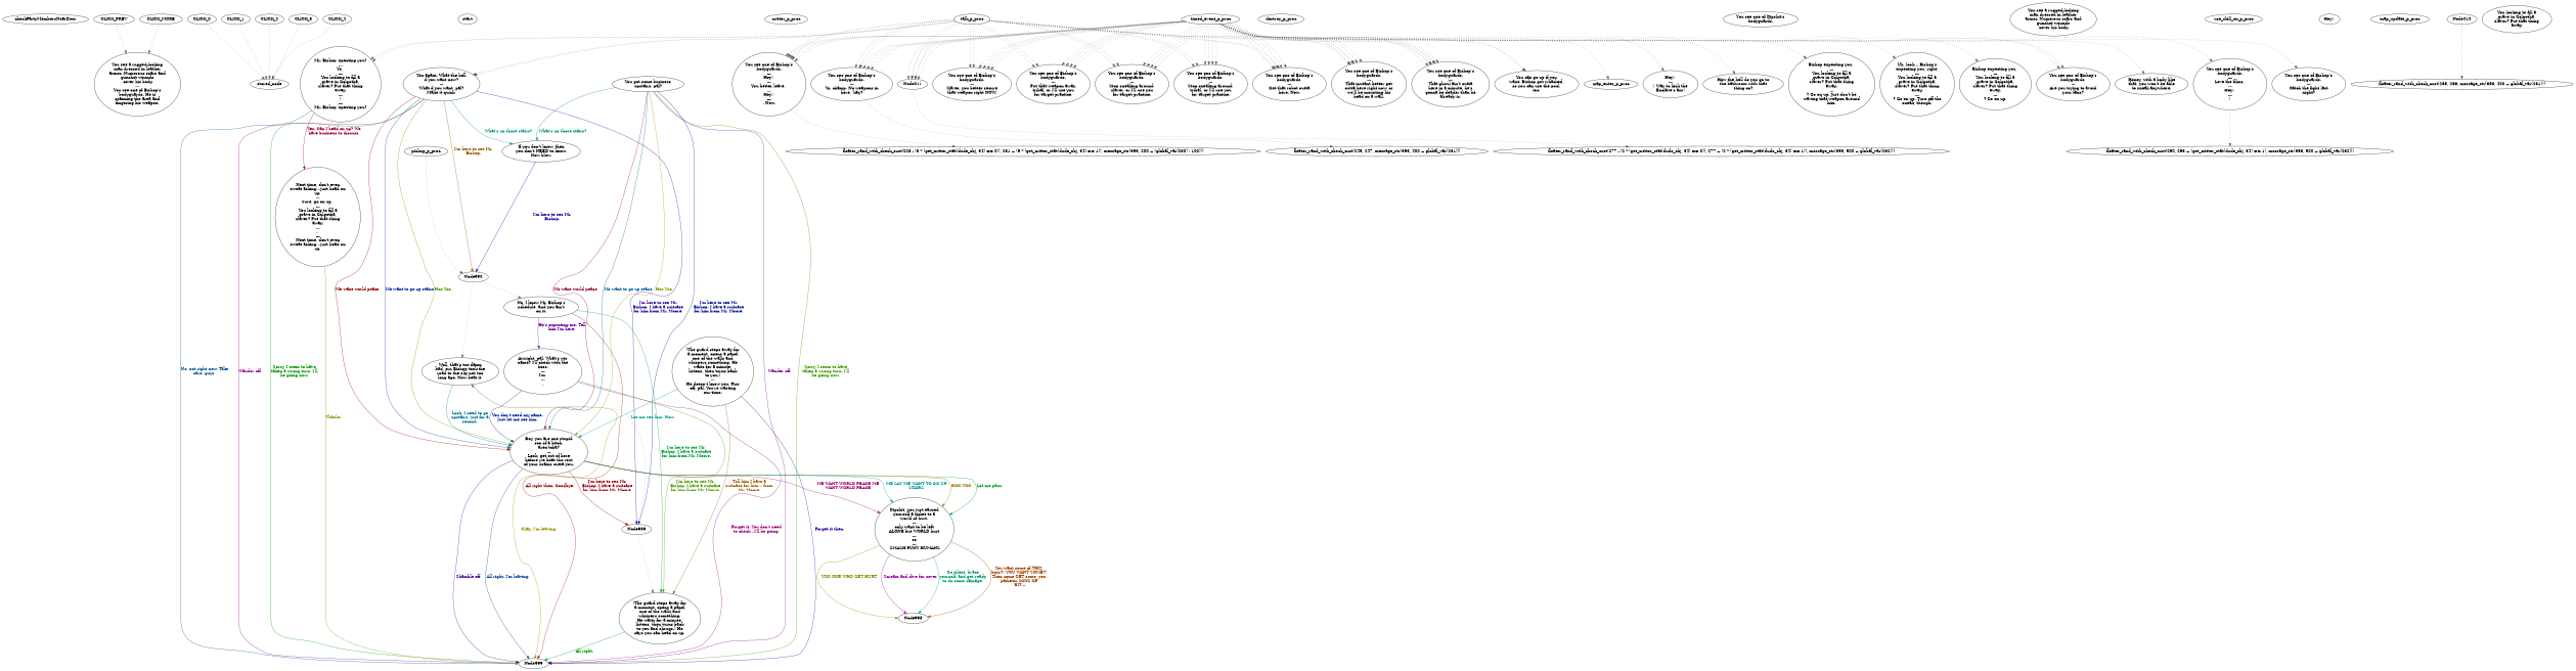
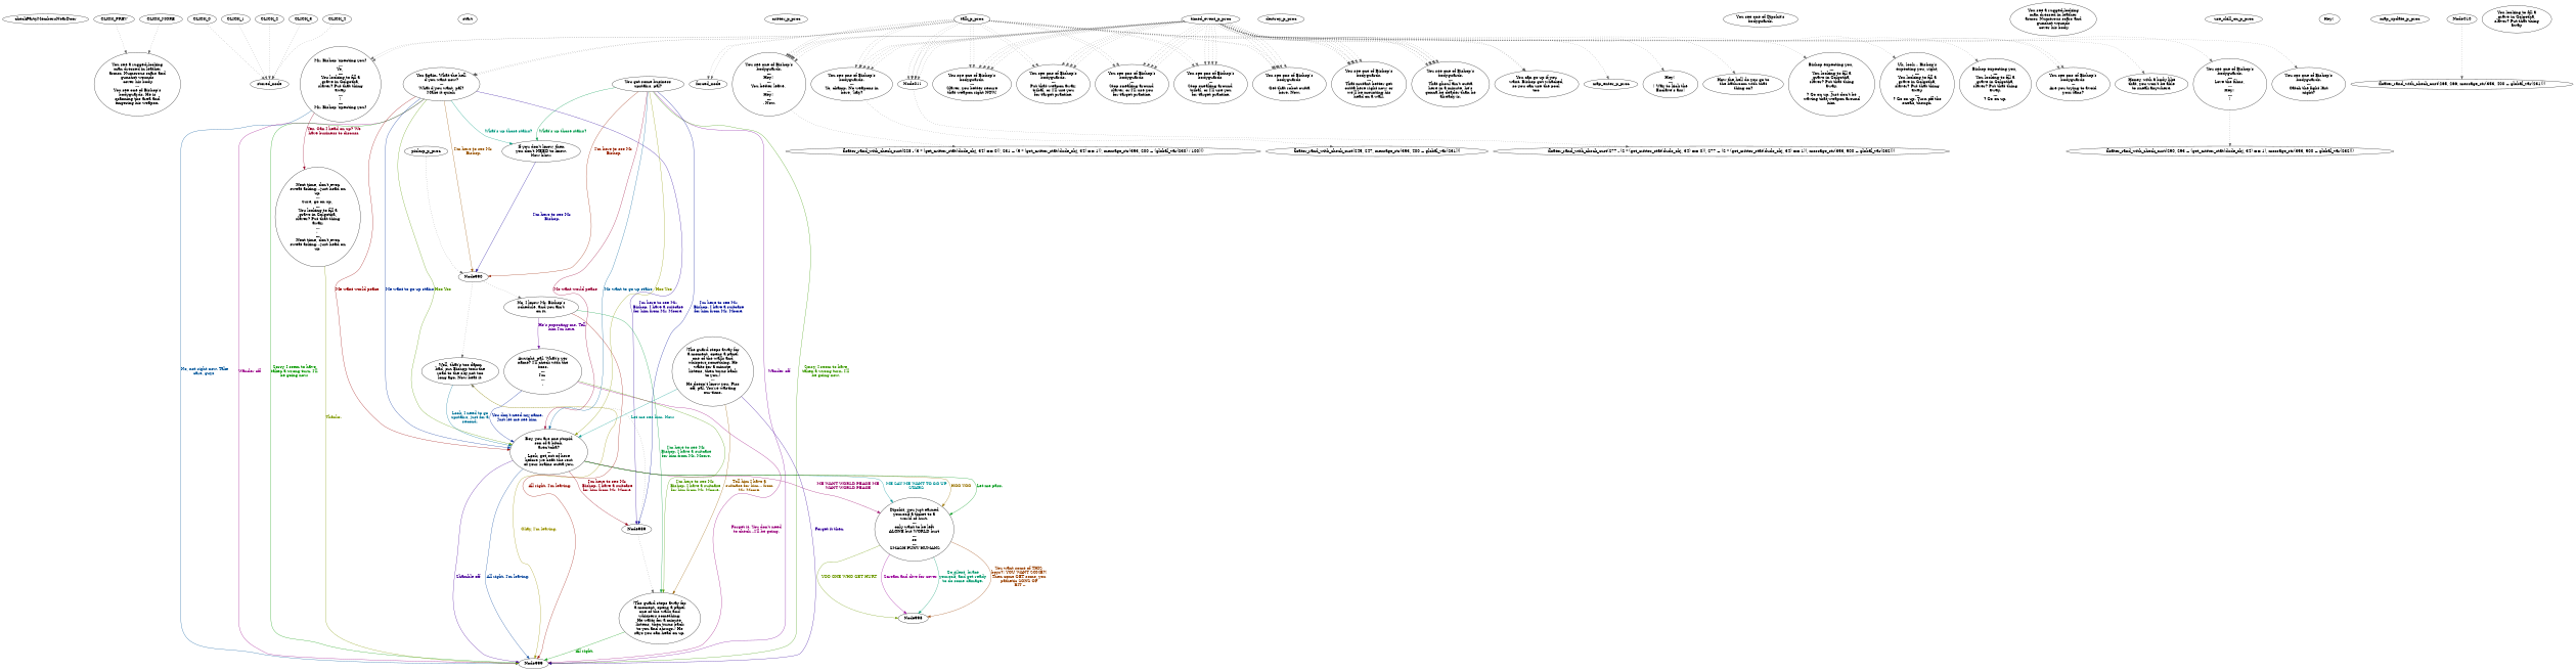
  digraph {
    node [color="#000000" fillcolor="#FFFFFF" style=filled]
    edge [color="#555555" style=dotted]
    checkPartyMembersNearDoor
    n2 [label="You see a rugged-looking\nman dressed in leather\narmor. Numerous scars and\ngunshot wounds\n cover his body.\n---\nYou see one of Bishop's\nbodyguards. He is\nscanning the area and\nfingering his weapon."]
    CLICK_PREV
    stored_node [color="" fillcolor="" style=""]
    CLICK_0
    CLICK_1
    CLICK_2
    CLICK_3
    CLICK_4
    CLICK_MORE
    start
    critter_p_proc
    pickup_p_proc
    Node990
+   forced_node [color="" fillcolor="" style=""]
    talk_p_proc
    n17 [label="You see one of Bishop's\nbodyguards.\n---\nHey! \n---\nYou better leave, \n---\nHey! \n---\n. Now."]
    n18 [label="You see one of Bishop's\nbodyguards.\n---\nYo, champ. No weapons in\nhere, 'kay?"]
    Node011
    n20 [label="You see one of Bishop's\nbodyguards.\n---\nSlaver, you better secure\nthat weapon right NOW."]
    n21 [label="You see one of Bishop's\nbodyguards.\n---\nPut that weapon away,\ntribal, or I'll use you\nfor target practice."]
    n22 [label="You see one of Bishop's\nbodyguards.\n---\nStop sneaking around,\nslaver, or I'll use you\nfor target practice."]
    n23 [label="You see one of Bishop's\nbodyguards.\n---\nStop sneaking around,\ntribal, or I'll use you\nfor target practice."]
    n24 [label="You see one of Bishop's\nbodyguards.\n---\nGet that robot outta\nhere. Now."]
    n25 [label="You see one of Bishop's\nbodyguards.\n---\nThat mutant better get\noutta here right now, or\nwe'll be mounting his\nhead on a wall."]
    n26 [label="You see one of Bishop's\nbodyguards.\n---\nThat ghoul ain't outta\nhere in a minute, he's\ngonna be deader than he\nalready is."]
    n27 [label="You can go up if you\nwant. Bishop got whacked,\nso you can use the pool,\ntoo."]
    n28 [label="Mr. Bishop 'xpecting you?\n---\nYo, \n---\nYou looking to fill a\ngrave in Golgotha,\nslaver? Put that thing\naway.\n---\n! \n---\nMr. Bishop 'xpecting you?"]
    n29 [label="You again. What the hell\nd'you want now?\n---\nWhat d'you want, pal?\nMake it quick."]
    "floater_rand_with_check_cust(228 - (3 * (get_critter_stat(dude_obj, 34) == 0)), 231 + (5 * (get_critter_stat(dude_obj, 34) == 1)), message_str(353, 200 + (global_var(230) / 100)))" [color="" fillcolor="" style=""]
    "floater_rand_with_check_cust(245, 247, message_str(353, 400 + global_var(231)))" [color="" fillcolor="" style=""]
    "floater_rand_with_check_cust(277 - (2 * (get_critter_stat(dude_obj, 34) == 0)), 277 + (2 * (get_critter_stat(dude_obj, 34) == 1)), message_str(353, 500 + global_var(232)))" [color="" fillcolor="" style=""]
    Node999
    n34 [label="Next time, don't even\nsweat asking…just head on\nup.\n---\nSure, go on up, \n---\nYou looking to fill a\ngrave in Golgotha,\nslaver? Put that thing\naway.\n---\n. \n---\nNext time, don't even\nsweat asking…just head on\nup."]
    n35 [label="Boy, you are one stupid\nson of a bitch,\naren'tcha?\n---\nLook, get out of here\nbefore we beat the rest\nof your brains outta you."]
    n36 [label="If you don't know, then\nyou don't NEED to know.\nNow blow."]
    Node989
    n38 [label="Dipshit, you just earned\nyourself a ticket to a\nworld of hurt.\n---\nonly want to be left\nALONE but WORLD hurt\n---\n so \n---\n SMASH PUNY HUMANS"]
    n39 [label="Well, that's too damn\nbad, cuz Bishop took the\nroad to the sky not too\nlong ago. Now beat it."]
    n40 [label="No, I know Mr. Bishop's\nschedule, and you ain't\non it."]
    n41 [label="(The guard steps away for\na moment, opens a panel\none of the walls and\nwhispers something.\nHe waits for a minute,\nlistens, then turns back\nto you and shrugs.) He\nsays you can head on up."]
    destroy_p_proc
    n43 [label="You see one of Dipshit's\nbodyguards."]
    n44 [label="You see a rugged-looking\nman dressed in leather\narmor. Numerous scars and\ngunshot wounds\n cover his body."]
    use_skill_on_p_proc
    n46 [label="Hey! "]
    map_update_p_proc
    timed_event_p_proc
    map_enter_p_proc
    n50 [label="Hey! \n---\n! Way to kick the\nEnclave's ass!"]
    n51 [label="How the hell do you go to\nthe bathroom with that\nthing on?"]
    n52 [label="Bishop expecting you, \n---\nYou looking to fill a\ngrave in Golgotha,\nslaver? Put that thing\naway.\n---\n? Go on up. Just don't be\nwaving that weapon around\nhim."]
    n53 [label="Uh, look… Bishop's\nexpecting you, right,\n---\nYou looking to fill a\ngrave in Golgotha,\nslaver? Put that thing\naway.\n---\n? Go on up. Turn off the\nsneak, though."]
    n54 [label="Bishop expecting you, \n---\nYou looking to fill a\ngrave in Golgotha,\nslaver? Put that thing\naway.\n---\n? Go on up."]
    n55 [label="You see one of Bishop's\nbodyguards.\n---\nAre you trying to avoid\nyour fans?"]
    n56 [label="Honey, with a body like\nthat, you won't be able\nto sneak anywhere."]
    n57 [label="You see one of Bishop's\nbodyguards.\n---\nLove the films, \n---\nHey! \n---\n!"]
    n58 [label="You see one of Bishop's\nbodyguards.\n---\nCatch the fight last\nnight?"]
    "floater_rand_with_check_cust(265, 266, message_str(353, 400 + global_var(231)))" [color="" fillcolor="" style=""]
    Node010
    "floater_rand_with_check_cust(290, 293 + (get_critter_stat(dude_obj, 34) == 1), message_str(353, 500 + global_var(232)))" [color="" fillcolor="" style=""]
    Node998
    n63 [label="Awright, pal. What's yer\nname? I'll check with the\nboss.\n---\nI'm \n---\n."]
    n64 [label="You got some business\nupstairs, pal?"]
    n65 [label="(The guard steps away for\na moment, opens a panel\none of the walls and\nwhispers something. He\nwaits for a minute,\nlistens, then turns back\nto you.)\n---\nHe doesn't know you. Piss\noff, pal. You're wasting\nour time."]
    n66 [label="You looking to fill a\ngrave in Golgotha,\nslaver? Put that thing\naway."]
    CLICK_PREV -> n2
    CLICK_0 -> stored_node
    CLICK_1 -> stored_node
    CLICK_2 -> stored_node
    CLICK_3 -> stored_node
    CLICK_4 -> stored_node
    CLICK_MORE -> n2
    pickup_p_proc -> Node990
    Node990 -> n39
    Node990 -> n40
+   talk_p_proc -> forced_node
+   talk_p_proc -> forced_node
    talk_p_proc -> n17
    talk_p_proc -> n17
    talk_p_proc -> n18
    talk_p_proc -> n18
    talk_p_proc -> Node011
    talk_p_proc -> Node011
    talk_p_proc -> n20
    talk_p_proc -> n20
    talk_p_proc -> n21
    talk_p_proc -> n21
    talk_p_proc -> n22
    talk_p_proc -> n22
    talk_p_proc -> n23
    talk_p_proc -> n23
    talk_p_proc -> n24
    talk_p_proc -> n24
    talk_p_proc -> n25
    talk_p_proc -> n25
    talk_p_proc -> n26
    talk_p_proc -> n26
    talk_p_proc -> n27
    talk_p_proc -> n28
    talk_p_proc -> n28
    talk_p_proc -> n29
    talk_p_proc -> n29
    n17 -> "floater_rand_with_check_cust(228 - (3 * (get_critter_stat(dude_obj, 34) == 0)), 231 + (5 * (get_critter_stat(dude_obj, 34) == 1)), message_str(353, 200 + (global_var(230) / 100)))"
    n18 -> "floater_rand_with_check_cust(245, 247, message_str(353, 400 + global_var(231)))"
    Node011 -> "floater_rand_with_check_cust(277 - (2 * (get_critter_stat(dude_obj, 34) == 0)), 277 + (2 * (get_critter_stat(dude_obj, 34) == 1)), message_str(353, 500 + global_var(232)))"
    n28 -> Node999 [color="#005499" fontcolor="#005499" label="No, not right now. Take\ncare, guys." style=""]
    n28 -> n34 [color="#990027" fontcolor="#990027" label="Yes. Can I head on up? We\nhave business to discuss." style=""]
    n29 -> Node990 [color="#995300" fontcolor="#995300" label="I'm here to see Mr.\nBishop." style=""]
    n29 -> Node999 [color="#990086" fontcolor="#990086" label="Wander off" style=""]
    n29 -> Node999 [color="#069900" fontcolor="#069900" label="Sorry, I seem to have\ntaken a wrong turn. I'll\nbe going now." style=""]
    n29 -> n35 [color="#990000" fontcolor="#990000" label="Me want world peace" style=""]
    n29 -> n35 [color="#002D99" fontcolor="#002D99" label="Me want to go up stairs" style=""]
    n29 -> n35 [color="#599900" fontcolor="#599900" label="Hoo Yoo" style=""]
    n29 -> n36 [color="#00997F" fontcolor="#00997F" label="What's up those stairs?" style=""]
    n29 -> Node989 [color="#260099" fontcolor="#260099" label="I'm here to see Mr.\nBishop. I have a suitcase\nfor him from Mr. Moore." style=""]
    n34 -> Node999 [color="#809900" fontcolor="#809900" label="Thanks." style=""]
    n35 -> Node999 [color="#460099" fontcolor="#460099" label="Shamble off" style=""]
    n35 -> Node999 [color="#004099" fontcolor="#004099" label="All right. I'm leaving." style=""]
    n35 -> Node989 [color="#990013" fontcolor="#990013" label="I'm here to see Mr.\nBishop. I have a suitcase\nfor him from Mr. Moore." style=""]
    n35 -> n38 [color="#990066" fontcolor="#990066" label="ME WANT WORLD PEACE ME\nWANT WORLD PEACE" style=""]
    n35 -> n38 [color="#009399" fontcolor="#009399" label="ME SAY ME WANT TO GO UP\nSTAIRS" style=""]
    n35 -> n38 [color="#997200" fontcolor="#997200" label="HOO YOO" style=""]
    n35 -> n38 [color="#009919" fontcolor="#009919" label="Let me pass." style=""]
    n36 -> Node990 [color="#130099" fontcolor="#130099" label="I'm here to see Mr.\nBishop." style=""]
    Node989 -> n39
    Node989 -> n41
    n38 -> Node998 [color="#6D9900" fontcolor="#6D9900" label="YOO ONE WHO GET HURT" style=""]
    n38 -> Node998 [color="#990099" fontcolor="#990099" label="Scream and dive for cover" style=""]
    n38 -> Node998 [color="#00996C" fontcolor="#00996C" label="Go silent, brace\nyourself, and get ready\nto do some damage." style=""]
    n38 -> Node998 [color="#993F00" fontcolor="#993F00" label="You want some of THIS,\nboys?! YOU WANT SOME?!\nThen come GET some, you\npathetic SONS OF\n BIT --" style=""]
    n39 -> Node999 [color="#999200" fontcolor="#999200" label="Okay, I'm leaving." style=""]
    n39 -> n35 [color="#007399" fontcolor="#007399" label="Look, I need to go\nupstairs, just for a\nsecond." style=""]
-   n40 -> Node999 [color="#990C00" fontcolor="#990C00" label="All right then. Goodbye." style=""]
+   n40 -> Node999 [color="#990C00" fontcolor="#990C00" label="All right. I'm leaving." style=""]
    n40 -> n41 [color="#009939" fontcolor="#009939" label="I'm here to see Mr.\nBishop. I have a suitcase\nfor him from Mr. Moore." style=""]
    n40 -> n63 [color="#650099" fontcolor="#650099" label="He's expecting me. Tell\nhim I'm here." style=""]
    n41 -> Node999 [color="#009906" fontcolor="#009906" label="All right." style=""]
    timed_event_p_proc -> n17
    timed_event_p_proc -> n17
    timed_event_p_proc -> n17
    timed_event_p_proc -> n17
    timed_event_p_proc -> n18
    timed_event_p_proc -> n18
    timed_event_p_proc -> n18
    timed_event_p_proc -> n18
    timed_event_p_proc -> Node011
    timed_event_p_proc -> Node011
    timed_event_p_proc -> Node011
    timed_event_p_proc -> Node011
    timed_event_p_proc -> n20
    timed_event_p_proc -> n20
    timed_event_p_proc -> n20
    timed_event_p_proc -> n20
    timed_event_p_proc -> n21
    timed_event_p_proc -> n21
    timed_event_p_proc -> n21
    timed_event_p_proc -> n21
    timed_event_p_proc -> n22
    timed_event_p_proc -> n22
    timed_event_p_proc -> n22
    timed_event_p_proc -> n22
    timed_event_p_proc -> n23
    timed_event_p_proc -> n23
    timed_event_p_proc -> n23
    timed_event_p_proc -> n23
    timed_event_p_proc -> n24
    timed_event_p_proc -> n24
    timed_event_p_proc -> n24
    timed_event_p_proc -> n24
    timed_event_p_proc -> n25
    timed_event_p_proc -> n25
    timed_event_p_proc -> n25
    timed_event_p_proc -> n25
    timed_event_p_proc -> n26
    timed_event_p_proc -> n26
    timed_event_p_proc -> n26
    timed_event_p_proc -> n26
    timed_event_p_proc -> n27
    timed_event_p_proc -> map_enter_p_proc
    timed_event_p_proc -> n50
    timed_event_p_proc -> n51
    timed_event_p_proc -> n52
    timed_event_p_proc -> n53
    timed_event_p_proc -> n54
    timed_event_p_proc -> n55
    timed_event_p_proc -> n55
    timed_event_p_proc -> n56
    timed_event_p_proc -> n57
    timed_event_p_proc -> n58
    n57 -> "floater_rand_with_check_cust(290, 293 + (get_critter_stat(dude_obj, 34) == 1), message_str(353, 500 + global_var(232)))"
    Node010 -> "floater_rand_with_check_cust(265, 266, message_str(353, 400 + global_var(231)))"
    n63 -> Node999 [color="#99007A" fontcolor="#99007A" label="Forget it. You don't need\nto check…I'll be going." style=""]
    n63 -> n35 [color="#002099" fontcolor="#002099" label="You don't need my name.\nJust let me see him." style=""]
    n63 -> n41 [color="#4D9900" fontcolor="#4D9900" label="I'm here to see Mr.\nBishop. I have a suitcase\nfor him from Mr. Moore." style=""]
+   n64 -> Node990 [color="#992000" fontcolor="#992000" label="I'm here to see Mr.\nBishop." style=""]
    n64 -> Node999 [color="#790099" fontcolor="#790099" label="Wander off" style=""]
    n64 -> Node999 [color="#3A9900" fontcolor="#3A9900" label="Sorry, I seem to have\ntaken a wrong turn. I'll\nbe going now." style=""]
    n64 -> n35 [color="#990033" fontcolor="#990033" label="Me want world peace" style=""]
    n64 -> n35 [color="#006099" fontcolor="#006099" label="Me want to go up stairs" style=""]
    n64 -> n35 [color="#8C9900" fontcolor="#8C9900" label="Hoo Yoo" style=""]
    n64 -> n36 [color="#00994C" fontcolor="#00994C" label="What's up those stairs?" style=""]
    n64 -> Node989 [color="#000D99" fontcolor="#000D99" label="I'm here to see Mr.\nBishop. I have a suitcase\nfor him from Mr. Moore." style=""]
    n65 -> Node999 [color="#320099" fontcolor="#320099" label="Forget it then." style=""]
    n65 -> n35 [color="#00998C" fontcolor="#00998C" label="Let me see him. Now." style=""]
    n65 -> n41 [color="#995F00" fontcolor="#995F00" label="Tell him I have a\nsuitcase for him... from\nMr. Moore." style=""]
  }
